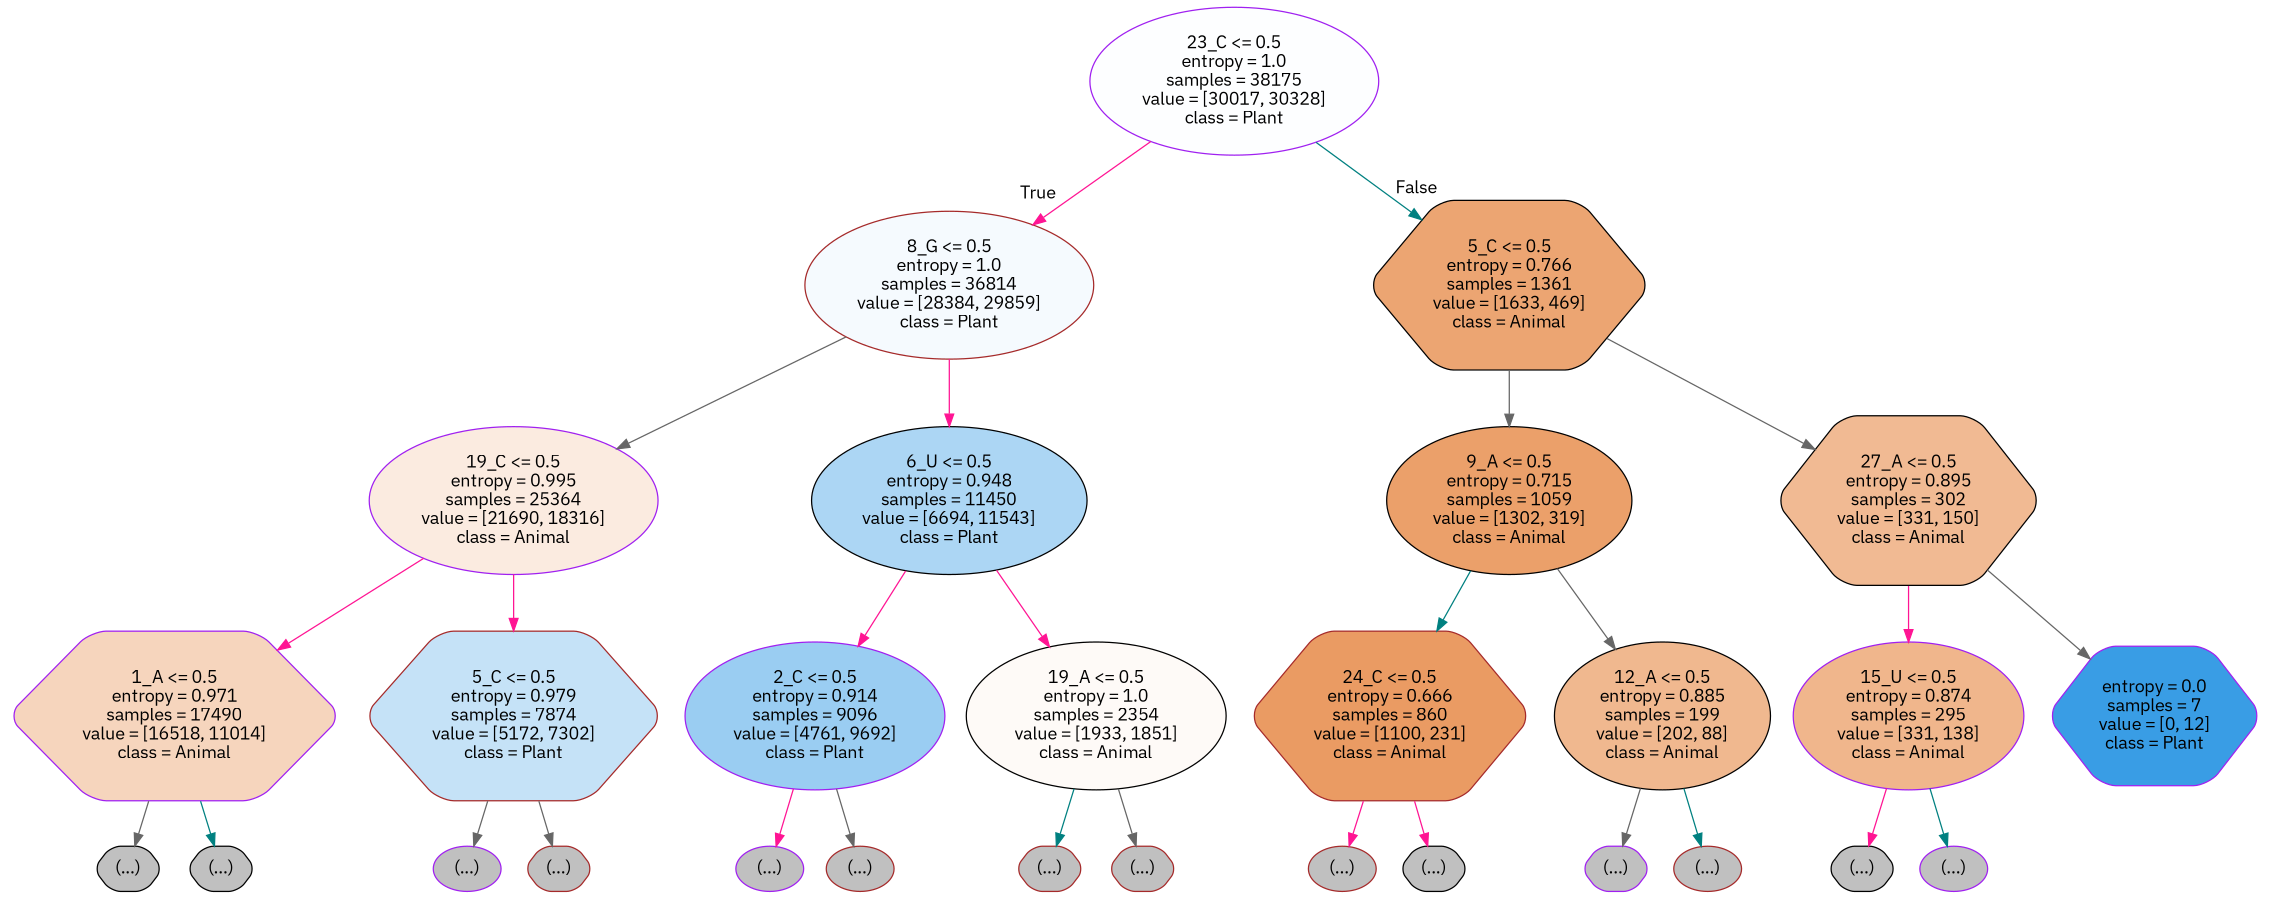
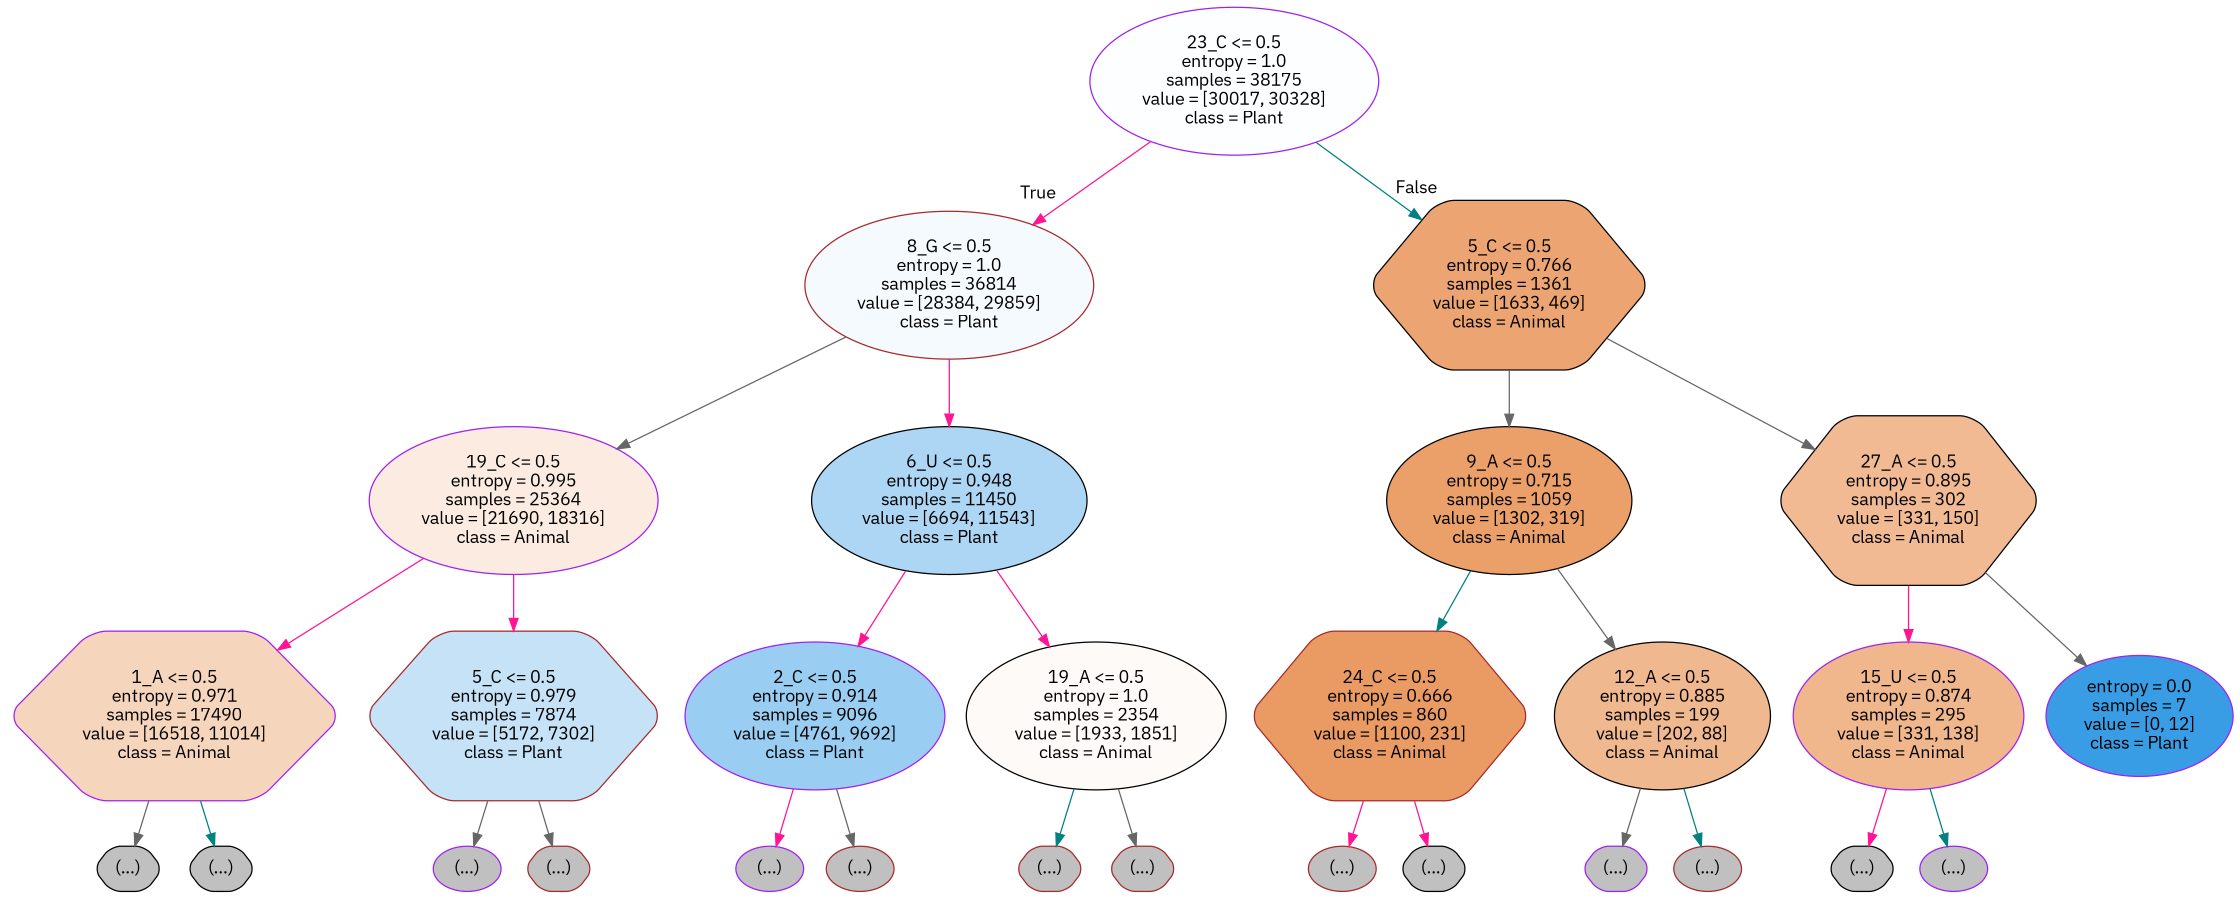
  digraph {
    fontname="IBM Plex Sans"
    node [color=purple fillcolor="#C0C0C0" fontname="IBM Plex Sans" shape=ellipse style="filled, rounded"]
    edge [fontname="IBM Plex Sans" color=deeppink]
    n1 [fillcolor="#fdfeff" label="23_C <= 0.5\nentropy = 1.0\nsamples = 38175\nvalue = [30017, 30328]\nclass = Plant"]
    n2 [color=brown fillcolor="#f5fafe" label="8_G <= 0.5\nentropy = 1.0\nsamples = 36814\nvalue = [28384, 29859]\nclass = Plant"]
    n3 [color=black fillcolor="#eca572" label="5_C <= 0.5\nentropy = 0.766\nsamples = 1361\nvalue = [1633, 469]\nclass = Animal" shape=hexagon]
    n4 [fillcolor="#fbebe0" label="19_C <= 0.5\nentropy = 0.995\nsamples = 25364\nvalue = [21690, 18316]\nclass = Animal"]
    n5 [color=black fillcolor="#acd6f4" label="6_U <= 0.5\nentropy = 0.948\nsamples = 11450\nvalue = [6694, 11543]\nclass = Plant"]
    n6 [fillcolor="#f6d5bd" label="1_A <= 0.5\nentropy = 0.971\nsamples = 17490\nvalue = [16518, 11014]\nclass = Animal" shape=hexagon]
    n7 [color=brown fillcolor="#c5e2f7" label="5_C <= 0.5\nentropy = 0.979\nsamples = 7874\nvalue = [5172, 7302]\nclass = Plant" shape=hexagon]
    n8 [color=black label="(...)" shape=hexagon]
    n9 [color=black label="(...)" shape=hexagon]
    n10 [label="(...)"]
    n11 [color=brown label="(...)" shape=hexagon]
    n12 [fillcolor="#9acdf2" label="2_C <= 0.5\nentropy = 0.914\nsamples = 9096\nvalue = [4761, 9692]\nclass = Plant"]
    n13 [color=black fillcolor="#fefaf7" label="19_A <= 0.5\nentropy = 1.0\nsamples = 2354\nvalue = [1933, 1851]\nclass = Animal"]
    n14 [label="(...)"]
    n15 [color=brown label="(...)"]
    n16 [color=brown label="(...)" shape=hexagon]
    n17 [color=brown label="(...)" shape=hexagon]
    n18 [color=black fillcolor="#eba06a" label="9_A <= 0.5\nentropy = 0.715\nsamples = 1059\nvalue = [1302, 319]\nclass = Animal"]
    n19 [color=black fillcolor="#f1ba93" label="27_A <= 0.5\nentropy = 0.895\nsamples = 302\nvalue = [331, 150]\nclass = Animal" shape=hexagon]
    n20 [color=brown fillcolor="#ea9b63" label="24_C <= 0.5\nentropy = 0.666\nsamples = 860\nvalue = [1100, 231]\nclass = Animal" shape=hexagon]
    n21 [color=black fillcolor="#f0b88f" label="12_A <= 0.5\nentropy = 0.885\nsamples = 199\nvalue = [202, 88]\nclass = Animal"]
    n22 [color=brown label="(...)"]
    n23 [color=black label="(...)" shape=hexagon]
    n24 [label="(...)" shape=hexagon]
    n25 [color=brown label="(...)"]
    n26 [fillcolor="#f0b68c" label="15_U <= 0.5\nentropy = 0.874\nsamples = 295\nvalue = [331, 138]\nclass = Animal"]
-   n27 [fillcolor="#399de5" label="entropy = 0.0\nsamples = 7\nvalue = [0, 12]\nclass = Plant" shape=hexagon]
+   n27 [fillcolor="#399de5" label="entropy = 0.0\nsamples = 7\nvalue = [0, 12]\nclass = Plant"]
    n28 [color=black label="(...)" shape=hexagon]
    n29 [label="(...)"]
    n1 -> n2 [headlabel=True labelangle=45 labeldistance=2.5]
    n1 -> n3 [headlabel=False labelangle=-45 labeldistance=2.5 color=teal]
    n2 -> n4 [color=gray40]
    n2 -> n5
    n3 -> n18 [color=gray40]
    n3 -> n19 [color=gray40]
    n4 -> n6
    n4 -> n7
    n5 -> n12
    n5 -> n13
    n6 -> n8 [color=gray40]
    n6 -> n9 [color=teal]
    n7 -> n10 [color=gray40]
    n7 -> n11 [color=gray40]
    n12 -> n14
    n12 -> n15 [color=gray40]
    n13 -> n16 [color=teal]
    n13 -> n17 [color=gray40]
    n18 -> n20 [color=teal]
    n18 -> n21 [color=gray40]
    n19 -> n26
    n19 -> n27 [color=gray40]
    n20 -> n22
    n20 -> n23
    n21 -> n24 [color=gray40]
    n21 -> n25 [color=teal]
    n26 -> n28
    n26 -> n29 [color=teal]
  }
